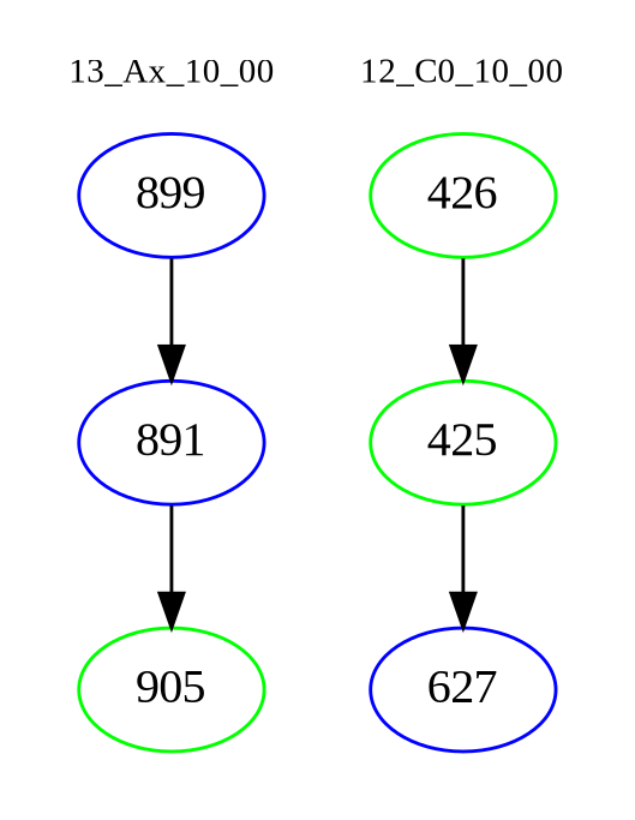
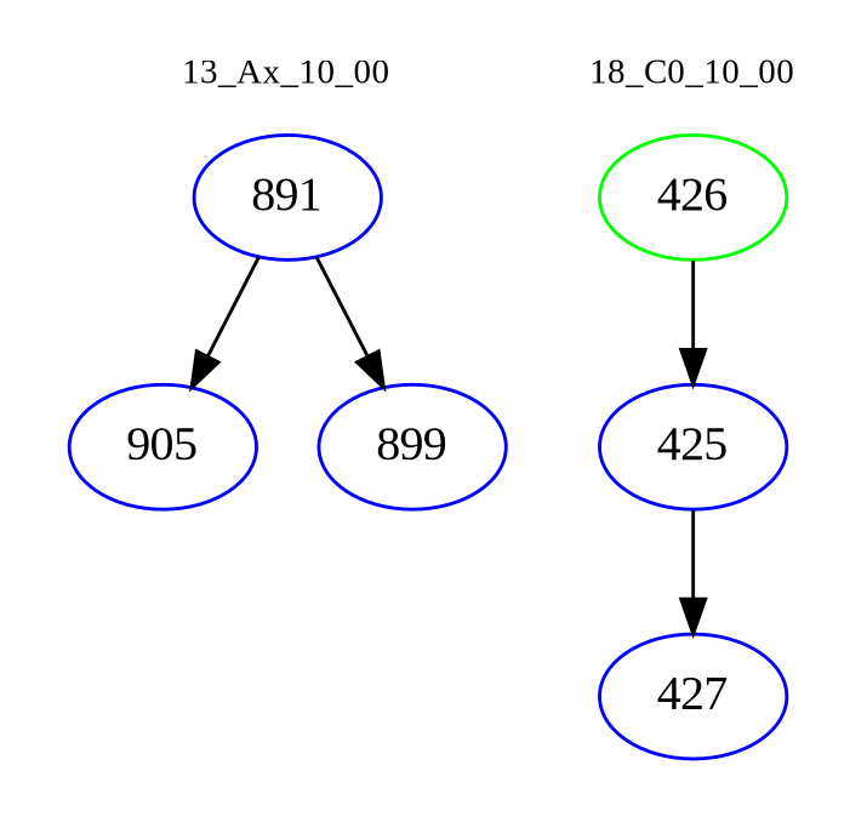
  digraph {
    fontname="Liberation Serif"
    node [color=green fontname="Liberation Serif"]
    edge [color=black fontname="Liberation Serif"]
-   n1 [label=905]
+   n1 [color=blue label=905]
    n2 [color=blue label=891]
    n3 [color=blue label=899]
    n4 [label=426]
-   n5 [label=425]
-   n6 [color=blue label=627]
+   n5 [color=blue label=425]
+   n6 [color=blue label=427]
    subgraph cluster_1 {
      color=white
      fontsize=10
      label="13_Ax_10_00"
      n1
      n2
      n3
    }
    subgraph cluster_2 {
      color=white
      fontsize=10
-     label="12_C0_10_00"
+     label="18_C0_10_00"
      n4
      n5
      n6
    }
    n2 -> n1
-   n3 -> n2
+   n2 -> n3
    n4 -> n5
    n5 -> n6
  }
